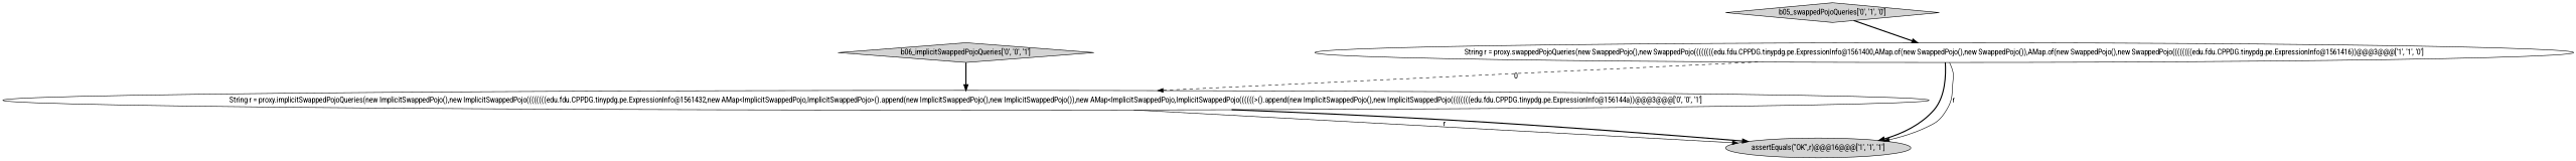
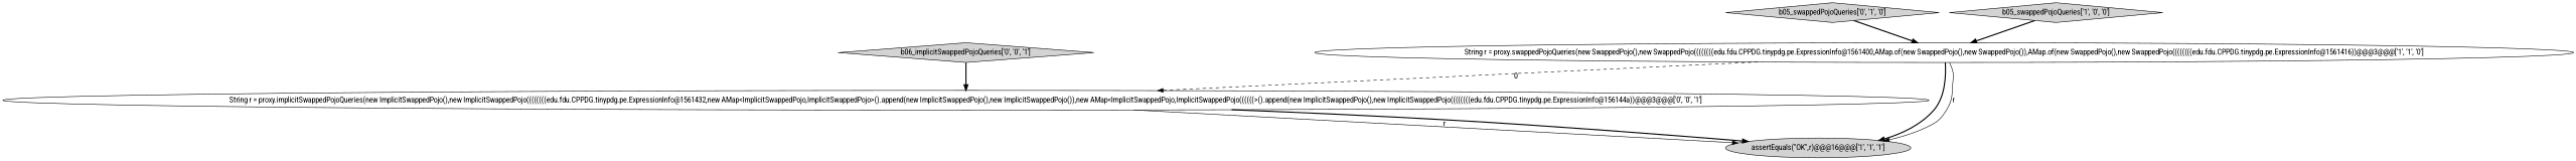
  digraph {
    fontname="Roboto Condensed"
    node [fillcolor=lightgray shape=diamond style=filled fontname="Roboto Condensed"]
    edge [style=bold fontname="Roboto Condensed"]
    n1 [label="b06_implicitSwappedPojoQueries['0', '0', '1']"]
    n2 [fillcolor=white label="String r = proxy.implicitSwappedPojoQueries(new ImplicitSwappedPojo(),new ImplicitSwappedPojo((((((((edu.fdu.CPPDG.tinypdg.pe.ExpressionInfo@1561432,new AMap<ImplicitSwappedPojo,ImplicitSwappedPojo>().append(new ImplicitSwappedPojo(),new ImplicitSwappedPojo()),new AMap<ImplicitSwappedPojo,ImplicitSwappedPojo((((((>().append(new ImplicitSwappedPojo(),new ImplicitSwappedPojo((((((((edu.fdu.CPPDG.tinypdg.pe.ExpressionInfo@156144a))@@@3@@@['0', '0', '1']" shape=ellipse]
    n3 [label="assertEquals(\"OK\",r)@@@16@@@['1', '1', '1']" shape=ellipse]
    n4 [label="b05_swappedPojoQueries['0', '1', '0']"]
    n5 [fillcolor=white label="String r = proxy.swappedPojoQueries(new SwappedPojo(),new SwappedPojo((((((((edu.fdu.CPPDG.tinypdg.pe.ExpressionInfo@1561400,AMap.of(new SwappedPojo(),new SwappedPojo()),AMap.of(new SwappedPojo(),new SwappedPojo((((((((edu.fdu.CPPDG.tinypdg.pe.ExpressionInfo@1561416))@@@3@@@['1', '1', '0']" shape=ellipse]
+   n6 [label="b05_swappedPojoQueries['1', '0', '0']"]
    n1 -> n2
    n2 -> n3 [label=r style=solid]
    n2 -> n3
    n4 -> n5
    n5 -> n2 [label=0 style=dashed]
    n5 -> n3
    n5 -> n3 [label=r style=solid]
+   n6 -> n5
  }
